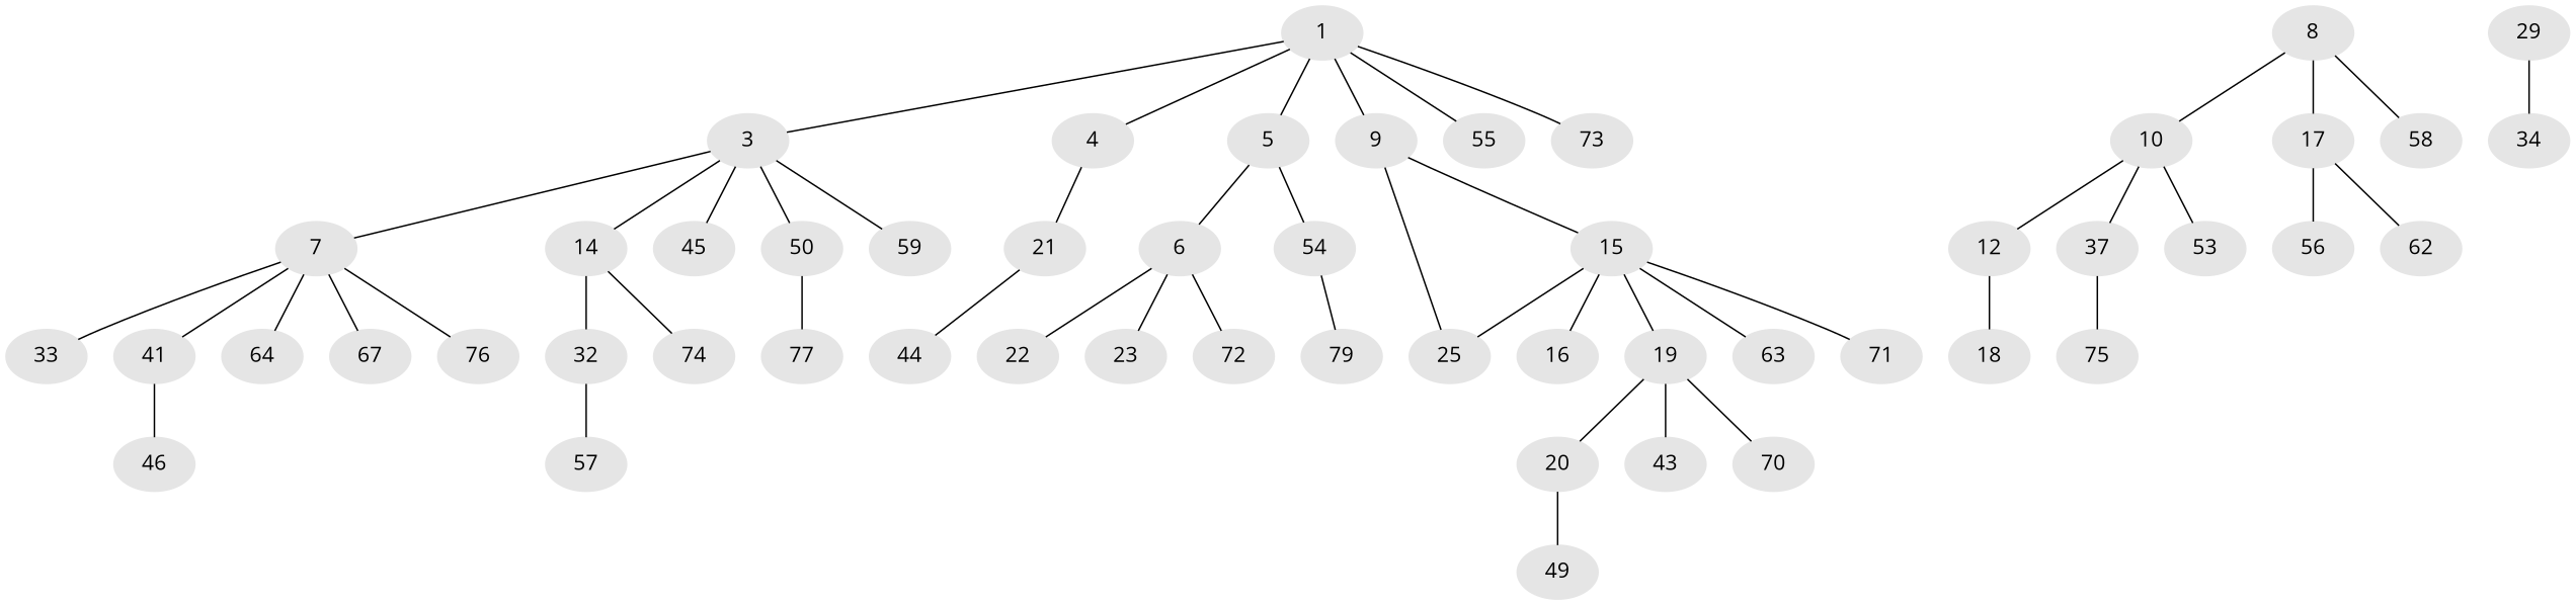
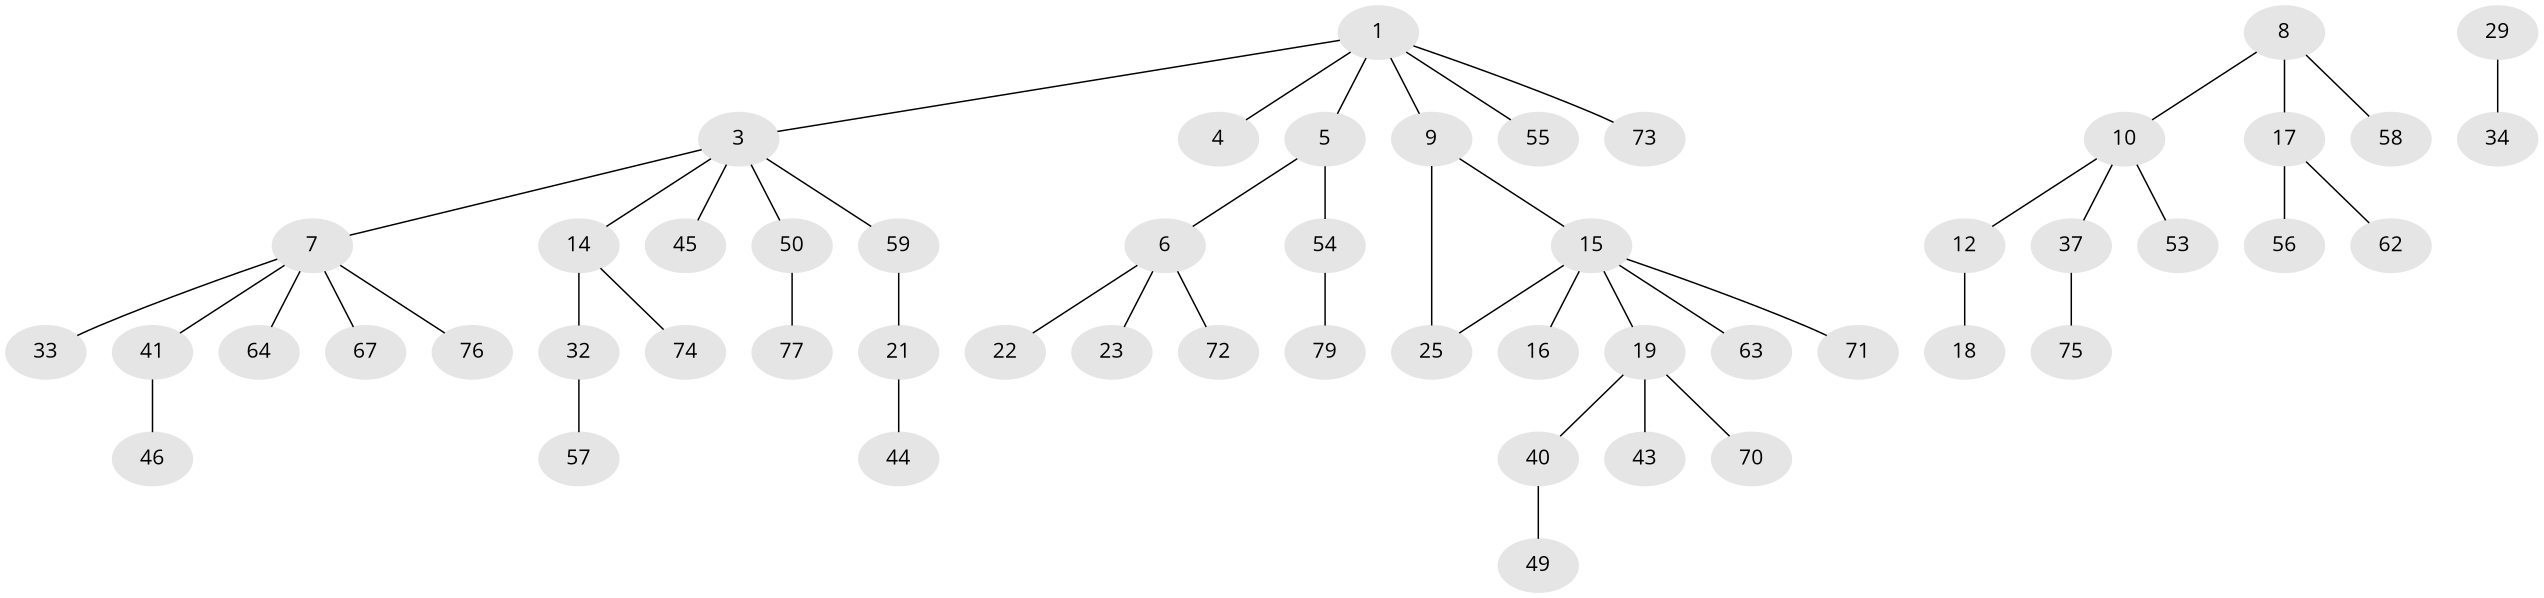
  graph {
    fontname="Open Sans"
    node [color=gray90 fontname="Open Sans" style=filled]
    edge [fontname="Open Sans"]
    1 [super="+2"]
    3 [super="+42"]
    4 [super="+31"]
    5
    9
    55 [super="+66"]
    73
    7 [super="+20"]
    14 [super="+26"]
    45
    50 [super="+64"]
    59 [super="+78"]
    21 [super="+39"]
    6 [super="+11"]
    54 [super="+69"]
    15 [super="+27"]
    25 [super="+28"]
    33
    41
    n20 [label=64]
    67
    76
    32 [super="+35"]
    74
    77
    44
    22
    23 [super="+61"]
    72
    79
    8 [super="+51"]
    10 [super="+13"]
    17 [super="+48"]
    58
    46 [super="+47"]
    12 [super="+52"]
    37 [super="+38"]
    53 [super="+60"]
    56
    62
    16 [super="+24"]
    19 [super="+30"]
    63
    71
    18
    75
    57
-   40 [label=20]
+   40
    43
    70
    34 [super="+36"]
    29
    49 [super="+68"]
    1 -- 3
    1 -- 4
    1 -- 5
    1 -- 9
    1 -- 55
    1 -- 73
    3 -- 7
    3 -- 14
    3 -- 45
    3 -- 50
    3 -- 59
-   4 -- 21
+   59 -- 21
    5 -- 6
    5 -- 54
    9 -- 15
    9 -- 25
    7 -- 33
    7 -- 41
    7 -- n20
    7 -- 67
    7 -- 76
    14 -- 32
    14 -- 74
    50 -- 77
    21 -- 44
    6 -- 22
    6 -- 23
    6 -- 72
    54 -- 79
    15 -- 25
    15 -- 16
    15 -- 19
    15 -- 63
    15 -- 71
    41 -- 46
    32 -- 57
    8 -- 10
    8 -- 17
    8 -- 58
    10 -- 12
    10 -- 37
    10 -- 53
    17 -- 56
    17 -- 62
    12 -- 18
    37 -- 75
    19 -- 40
    19 -- 43
    19 -- 70
    40 -- 49
    29 -- 34
  }
